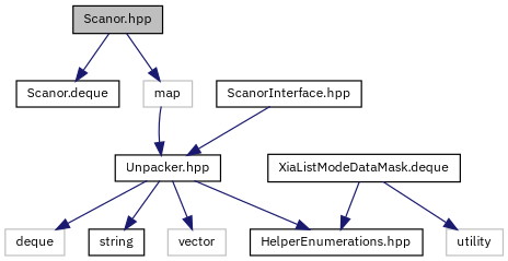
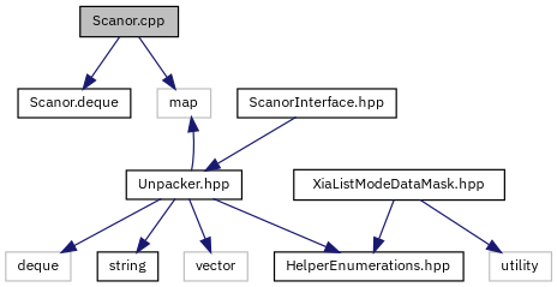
  digraph {
    fontname="IBM Plex Sans"
    node [color=black fillcolor=white fontname="IBM Plex Sans" fontsize=10 shape=record style=filled]
    edge [color=midnightblue fontname="IBM Plex Sans" fontsize=10 labelfontname=Helvetica labelfontsize=10 style=solid]
-   n1 [fillcolor=grey75 fontcolor=black height=0.2 label="Scanor.hpp" width=0.4]
+   n1 [fillcolor=grey75 fontcolor=black height=0.2 label="Scanor.cpp" width=0.4]
    n2 [height=0.2 label="Scanor.deque" width=0.4]
    n3 [color=grey75 height=0.2 label=map width=0.4]
    n4 [height=0.2 label="ScanorInterface.hpp" width=0.4]
    n5 [height=0.2 label="Unpacker.hpp" width=0.4]
    n6 [color=grey75 height=0.2 label=deque width=0.4]
    n7 [height=0.2 label=string width=0.4]
    n8 [color=grey75 height=0.2 label=vector width=0.4]
    n9 [height=0.2 label="HelperEnumerations.hpp" width=0.4]
-   n10 [height=0.2 label="XiaListModeDataMask.deque" width=0.4]
+   n10 [height=0.2 label="XiaListModeDataMask.hpp" width=0.4]
    n11 [color=grey75 height=0.2 label=utility width=0.4]
    n1 -> n2
    n1 -> n3
    n4 -> n5
-   n3 -> n5
+   n5 -> n3
    n5 -> n6
    n5 -> n7
    n5 -> n8
    n5 -> n9
    n10 -> n9
    n10 -> n11
  }
